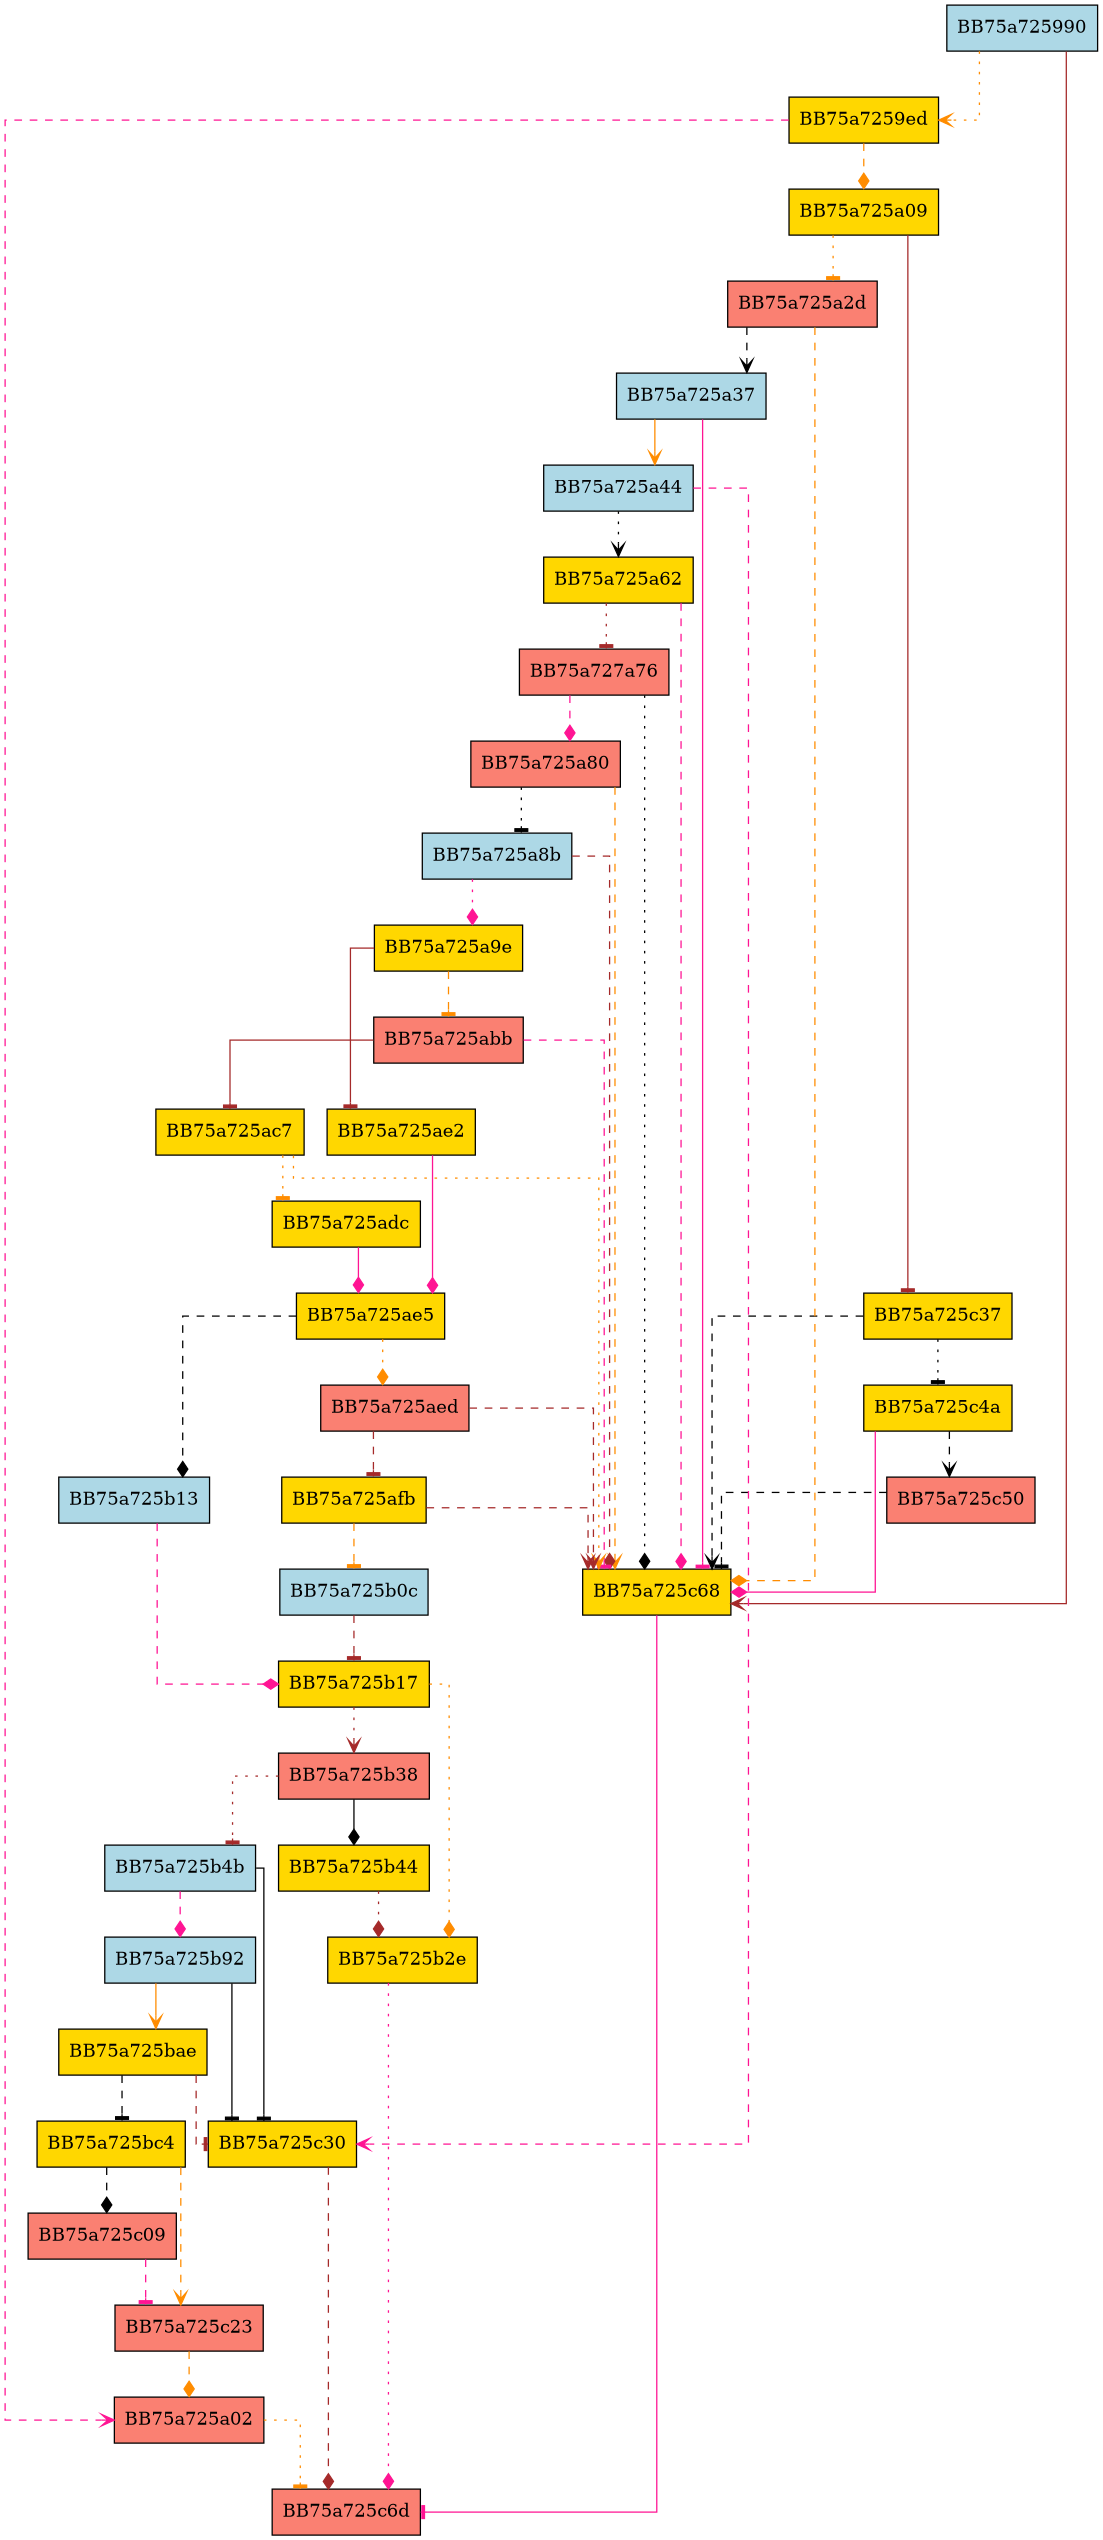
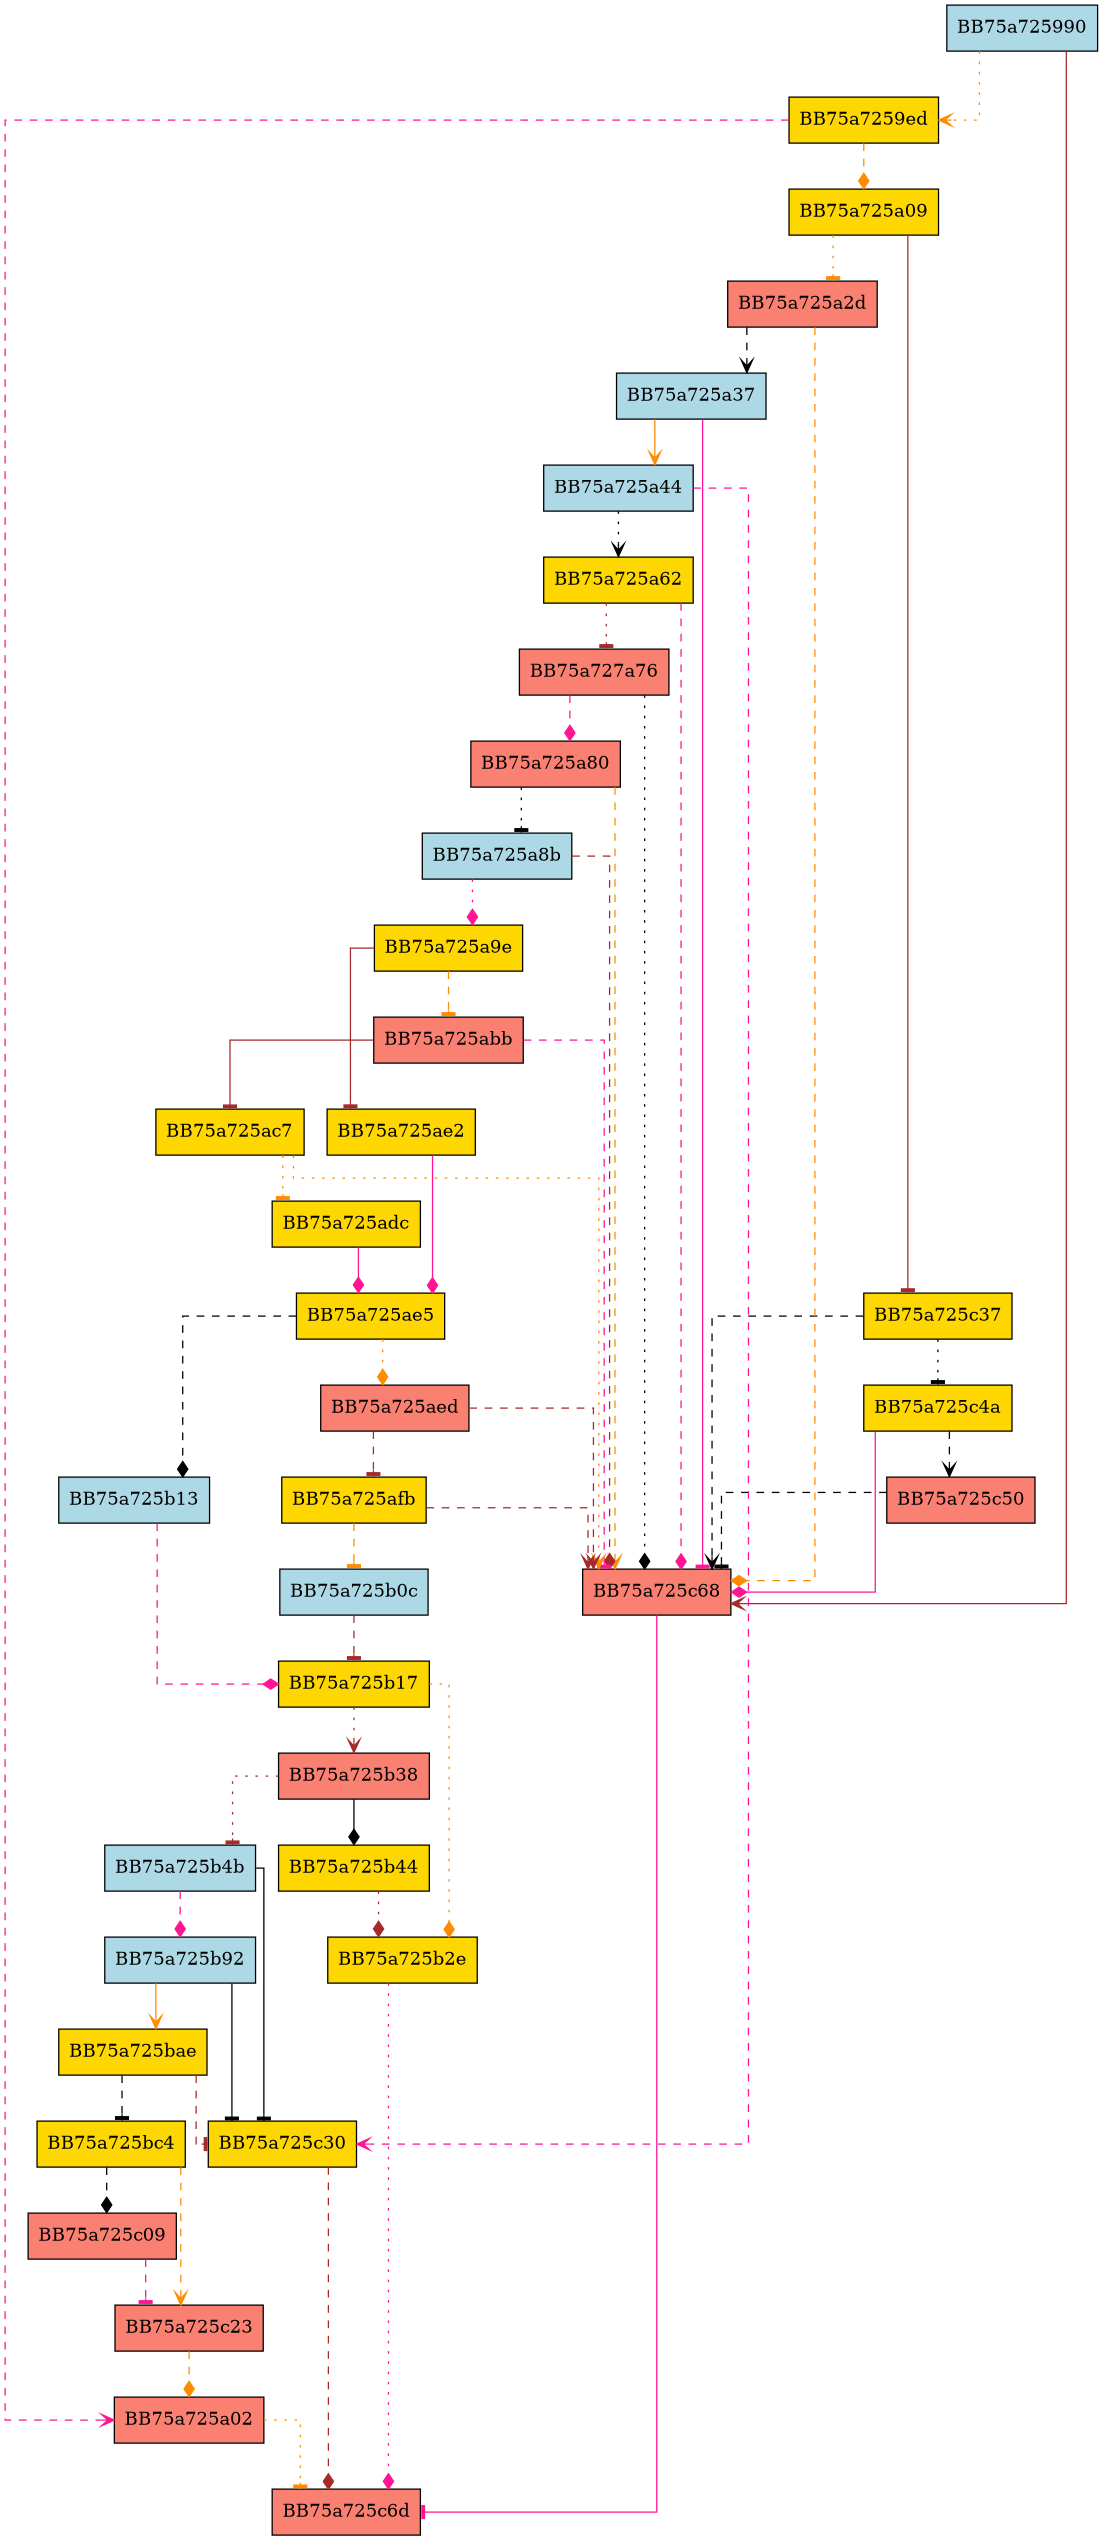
  digraph {
    splines=ortho
    node [fillcolor=gold shape=box style=filled]
    edge [arrowhead=tee color=darkorange style=dashed]
    BB75a725990 [fillcolor=lightblue]
-   BB75a725c68
+   BB75a725c68 [fillcolor=salmon]
    BB75a7259ed
    BB75a725c6d [fillcolor=salmon]
    BB75a725a09
    BB75a725a02 [fillcolor=salmon]
    BB75a725c37
    BB75a725a2d [fillcolor=salmon]
    BB75a725c4a
    BB75a725a37 [fillcolor=lightblue]
    BB75a725c50 [fillcolor=salmon]
    BB75a725a44 [fillcolor=lightblue]
    BB75a725c30
    BB75a725a62
    n15 [fillcolor=salmon label=BB75a727a76]
    BB75a725a80 [fillcolor=salmon]
    BB75a725a8b [fillcolor=lightblue]
    BB75a725a9e
    BB75a725ae2
    BB75a725abb [fillcolor=salmon]
    BB75a725ae5
    BB75a725ac7
    BB75a725b13 [fillcolor=lightblue]
    BB75a725aed [fillcolor=salmon]
    BB75a725adc
    BB75a725b17
    BB75a725afb
    BB75a725b38 [fillcolor=salmon]
    BB75a725b2e
    BB75a725b0c [fillcolor=lightblue]
    BB75a725b4b [fillcolor=lightblue]
    BB75a725b44
    BB75a725b92 [fillcolor=lightblue]
    BB75a725bae
    BB75a725bc4
    BB75a725c23 [fillcolor=salmon]
    BB75a725c09 [fillcolor=salmon]
    BB75a725990 -> BB75a725c68 [arrowhead=vee color=brown style=solid]
    BB75a725990 -> BB75a7259ed [arrowhead=vee style=dotted]
    BB75a725c68 -> BB75a725c6d [color=deeppink style=solid]
    BB75a7259ed -> BB75a725a09 [arrowhead=diamond]
    BB75a7259ed -> BB75a725a02 [arrowhead=vee color=deeppink]
    BB75a725a09 -> BB75a725c37 [color=brown style=solid]
    BB75a725a09 -> BB75a725a2d [style=dotted]
    BB75a725a02 -> BB75a725c6d [style=dotted]
    BB75a725c37 -> BB75a725c68 [arrowhead=vee color=black]
    BB75a725c37 -> BB75a725c4a [color=black style=dotted]
    BB75a725a2d -> BB75a725c68 [arrowhead=diamond]
    BB75a725a2d -> BB75a725a37 [arrowhead=vee color=black]
    BB75a725c4a -> BB75a725c68 [arrowhead=diamond color=deeppink style=solid]
    BB75a725c4a -> BB75a725c50 [arrowhead=vee color=black]
    BB75a725a37 -> BB75a725c68 [color=deeppink style=solid]
    BB75a725a37 -> BB75a725a44 [arrowhead=vee style=solid]
    BB75a725c50 -> BB75a725c68 [color=black]
    BB75a725a44 -> BB75a725c30 [arrowhead=vee color=deeppink]
    BB75a725a44 -> BB75a725a62 [arrowhead=vee color=black style=dotted]
    BB75a725c30 -> BB75a725c6d [arrowhead=diamond color=brown]
    BB75a725a62 -> BB75a725c68 [arrowhead=diamond color=deeppink]
    BB75a725a62 -> n15 [color=brown style=dotted]
    n15 -> BB75a725c68 [arrowhead=diamond color=black style=dotted]
    n15 -> BB75a725a80 [arrowhead=diamond color=deeppink]
    BB75a725a80 -> BB75a725c68 [arrowhead=vee]
    BB75a725a80 -> BB75a725a8b [color=black style=dotted]
    BB75a725a8b -> BB75a725c68 [arrowhead=diamond color=brown]
    BB75a725a8b -> BB75a725a9e [arrowhead=diamond color=deeppink style=dotted]
    BB75a725a9e -> BB75a725ae2 [color=brown style=solid]
    BB75a725a9e -> BB75a725abb
    BB75a725ae2 -> BB75a725ae5 [arrowhead=diamond color=deeppink style=solid]
    BB75a725abb -> BB75a725c68 [color=deeppink]
    BB75a725abb -> BB75a725ac7 [color=brown style=solid]
    BB75a725ae5 -> BB75a725b13 [arrowhead=diamond color=black]
    BB75a725ae5 -> BB75a725aed [arrowhead=diamond style=dotted]
    BB75a725ac7 -> BB75a725c68 [arrowhead=vee style=dotted]
    BB75a725ac7 -> BB75a725adc [style=dotted]
    BB75a725b13 -> BB75a725b17 [arrowhead=diamond color=deeppink]
    BB75a725aed -> BB75a725c68 [arrowhead=vee color=brown]
    BB75a725aed -> BB75a725afb [color=brown]
    BB75a725adc -> BB75a725ae5 [arrowhead=diamond color=deeppink style=solid]
    BB75a725b17 -> BB75a725b38 [arrowhead=vee color=brown style=dotted]
    BB75a725b17 -> BB75a725b2e [arrowhead=diamond style=dotted]
    BB75a725afb -> BB75a725c68 [arrowhead=vee color=brown]
    BB75a725afb -> BB75a725b0c
    BB75a725b38 -> BB75a725b4b [color=brown style=dotted]
    BB75a725b38 -> BB75a725b44 [arrowhead=diamond color=black style=solid]
    BB75a725b2e -> BB75a725c6d [arrowhead=diamond color=deeppink style=dotted]
    BB75a725b0c -> BB75a725b17 [color=brown]
    BB75a725b4b -> BB75a725c30 [color=black style=solid]
    BB75a725b4b -> BB75a725b92 [arrowhead=diamond color=deeppink]
    BB75a725b44 -> BB75a725b2e [arrowhead=diamond color=brown style=dotted]
    BB75a725b92 -> BB75a725c30 [color=black style=solid]
    BB75a725b92 -> BB75a725bae [arrowhead=vee style=solid]
    BB75a725bae -> BB75a725c30 [color=brown]
    BB75a725bae -> BB75a725bc4 [color=black]
    BB75a725bc4 -> BB75a725c23 [arrowhead=vee]
    BB75a725bc4 -> BB75a725c09 [arrowhead=diamond color=black]
    BB75a725c23 -> BB75a725a02 [arrowhead=diamond]
    BB75a725c09 -> BB75a725c23 [color=deeppink]
  }
